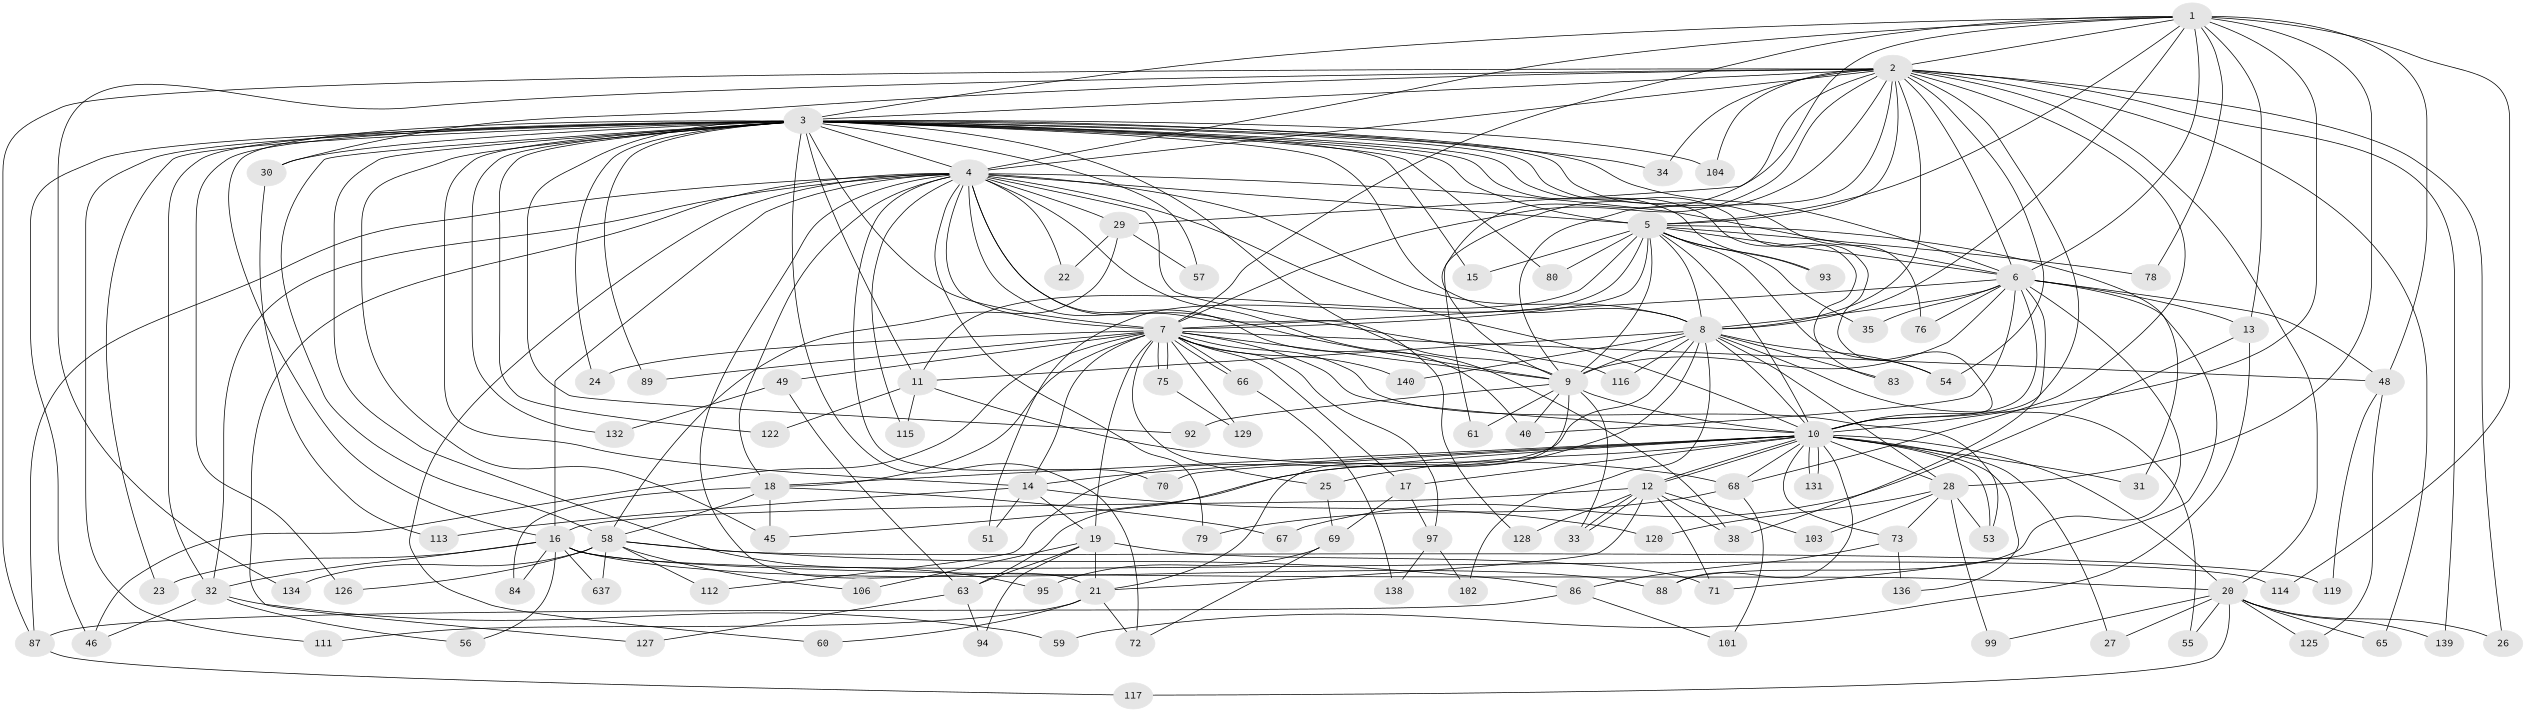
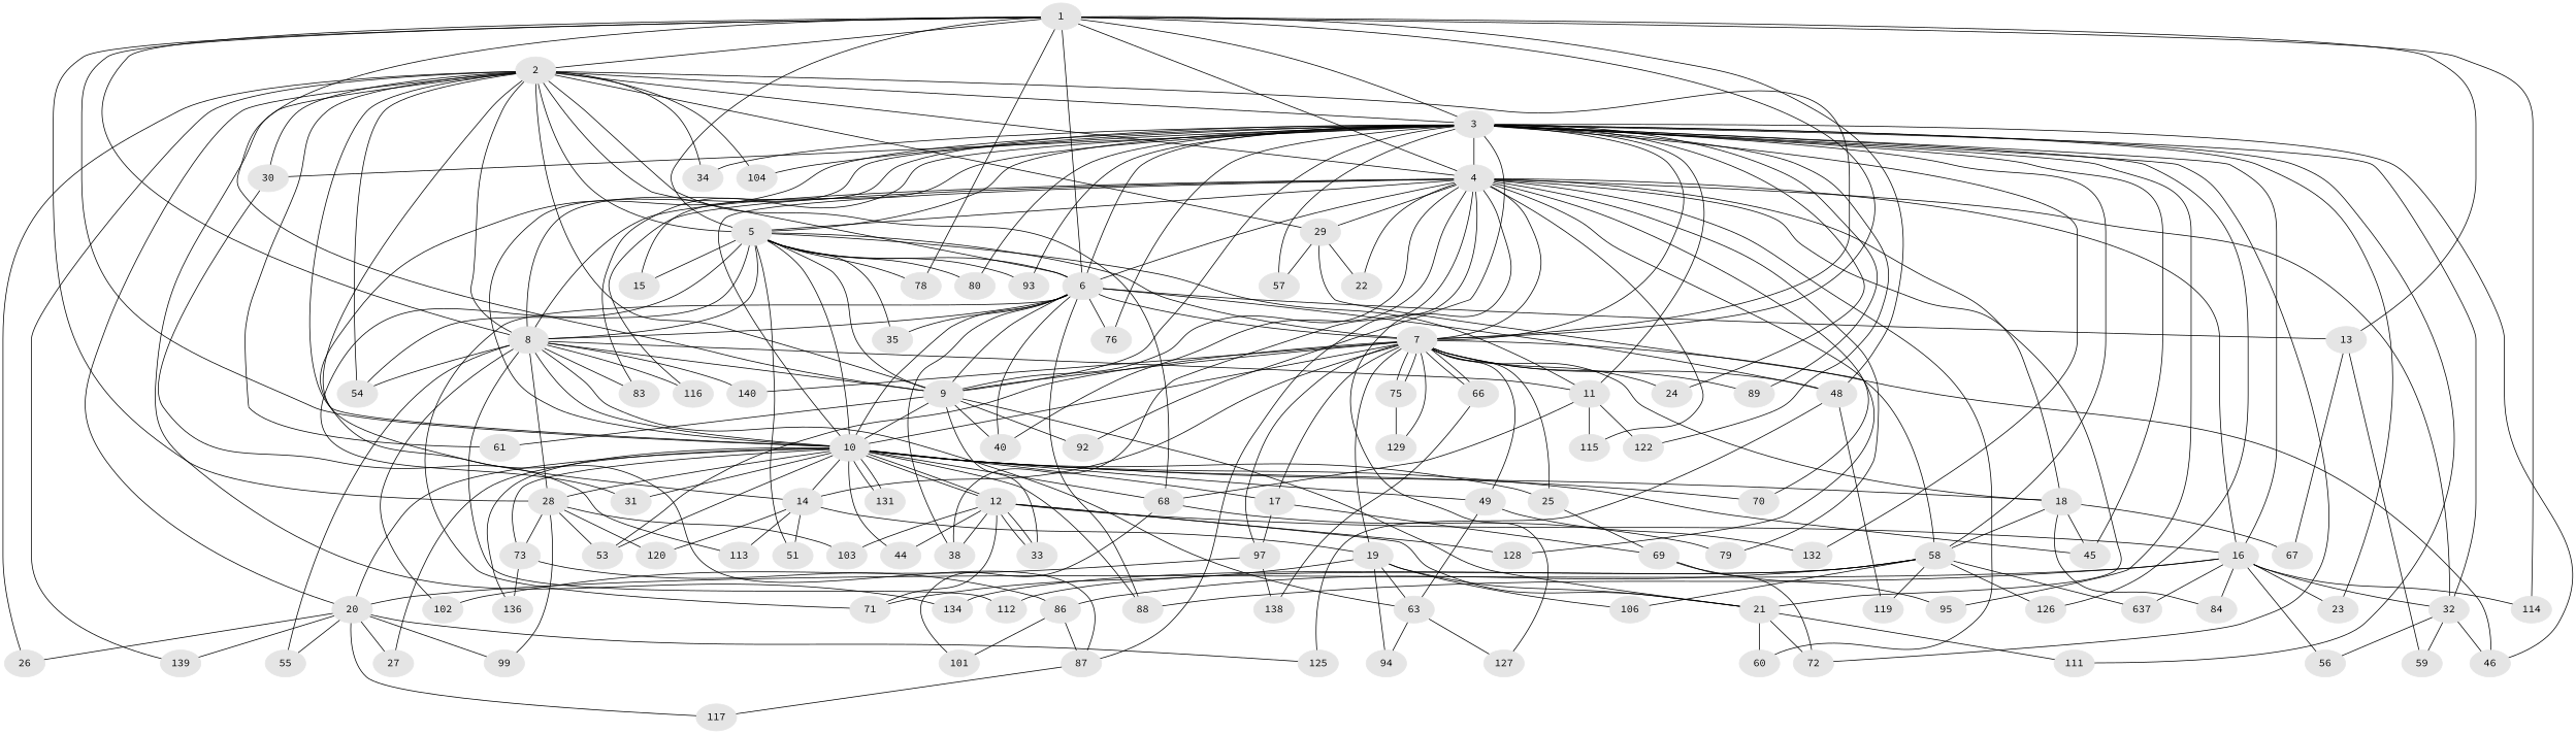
  graph {
    fontname="Source Code Pro"
    node [color=gray90 fontname="Source Code Pro" style=filled]
    edge [fontname="Source Code Pro"]
    1 [super="+121"]
    2 [super="+133"]
    3 [super="+77"]
    4 [super="+47"]
    5 [super="+81"]
    6 [super="+90"]
    7 [super="+52"]
    8
    9 [super="+37"]
    10 [super="+22"]
    13
    28 [super="+36"]
    48 [super="+100"]
    78
    114
    20 [super="+118"]
    26
    29
    30 [super="+135"]
    34
    54 [super="+64"]
    61
-   65
    68 [super="+108"]
    87
    104
    134
    139
    11 [super="+124"]
    14 [super="+39"]
    15
    16 [super="+130"]
    23
    24
    32 [super="+43"]
    45 [super="+50"]
    46 [super="+96"]
    57
    58 [super="+91"]
    72 [super="+110"]
    76
    80
    83
    89
    92
    93
    95
    111
    122
    126
    132
    18 [super="+41"]
    21 [super="+123"]
    38 [super="+105"]
    40 [super="+74"]
    n56 [label=22]
    60
    70
    79
    115
    116
    127
    128
    31
    35
    51
    71 [super="+82"]
    88 [super="+141"]
    17
    19 [super="+62"]
    25
    49
    53 [super="+55"]
    66
    75
    97
    129
    140
    63 [super="+109"]
    n80 [label=55]
    102
    112
    33
    12
    27
+   44
    73
    131
    136
    59
    67
    103
    120
    99
    125
    119
    117
    113
    101
    56
    84
    n102 [label=637]
    106
    86 [super="+98"]
    69
    94
    138
    1 -- 2
    1 -- 3 [weight=2]
    1 -- 4
    1 -- 5
    1 -- 6
    1 -- 7
    1 -- 8
    1 -- 9
    1 -- 10 [weight=2]
    1 -- 13
    1 -- 28
    1 -- 48
    1 -- 78
    1 -- 114
    2 -- 3
    2 -- 4
    2 -- 5
    2 -- 6 [weight=2]
    2 -- 7
    2 -- 8
    2 -- 9
    2 -- 10
    2 -- 20
    2 -- 26
    2 -- 29
    2 -- 30
    2 -- 34
    2 -- 54
    2 -- 61
-   2 -- 65
    2 -- 68
    2 -- 87
    2 -- 104
    2 -- 134
    2 -- 139
    3 -- 4
    3 -- 5
    3 -- 6
    3 -- 7 [weight=3]
    3 -- 8
    3 -- 9
    3 -- 10
    3 -- 30 [weight=2]
    3 -- 34
    3 -- 104
    3 -- 11
    3 -- 14
    3 -- 15
    3 -- 16
    3 -- 23
    3 -- 24
    3 -- 32
    3 -- 45
    3 -- 46
    3 -- 57
    3 -- 58
    3 -- 72
    3 -- 76
    3 -- 80
    3 -- 83
    3 -- 89
    3 -- 92
    3 -- 93
    3 -- 95
    3 -- 111
    3 -- 122
    3 -- 126
    3 -- 132
    4 -- 5
    4 -- 6
    4 -- 7
    4 -- 8
    4 -- 9
    4 -- 10
    4 -- 29
    4 -- 87
    4 -- 16
    4 -- 32
    4 -- 18
    4 -- 21
    4 -- 38
    4 -- 40
    4 -- n56
    4 -- 60
    4 -- 70
    4 -- 79
    4 -- 115
    4 -- 116
    4 -- 127
    4 -- 128
    5 -- 6
    5 -- 7
    5 -- 8 [weight=2]
    5 -- 9
    5 -- 10
    5 -- 78
    5 -- 54
    5 -- 11
    5 -- 15
    5 -- 80
    5 -- 93
    5 -- 31
    5 -- 35
    5 -- 51
    6 -- 7
    6 -- 8
    6 -- 9
    6 -- 10 [weight=2]
    6 -- 13
    6 -- 48
    6 -- 76
    6 -- 38
    6 -- 40
    6 -- 35
    6 -- 71
    6 -- 88
    7 -- 9
    7 -- 10
    7 -- 48
    7 -- 14
    7 -- 24
    7 -- 46
    7 -- 89
    7 -- 18
    7 -- 17
    7 -- 19 [weight=2]
    7 -- 25
    7 -- 49
    7 -- 53
    7 -- 66
    7 -- 66
    7 -- 75
    7 -- 75
    7 -- 97
    7 -- 129
    7 -- 140
    8 -- 9
    8 -- 10
    8 -- 28
    8 -- 54
    8 -- 11
    8 -- 83
    8 -- 116
    8 -- 140
    8 -- 63
    8 -- n80
    8 -- 102
    8 -- 112
    9 -- 10
    9 -- 61
    9 -- 92
    9 -- 21
    9 -- 40
    9 -- 33
    10 -- 28
    10 -- 20
    10 -- 68
    10 -- 14
    10 -- 45
    10 -- 18
    10 -- 70
    10 -- 31
    10 -- 88
    10 -- 17
    10 -- 25
+   10 -- 49
    10 -- 53
    10 -- 12
    10 -- 12
    10 -- 27
+   10 -- 44
    10 -- 73
    10 -- 131
    10 -- 131
    10 -- 136
    13 -- 59
    13 -- 67
    28 -- 53
    28 -- 73
    28 -- 103
    28 -- 120
    28 -- 99
    48 -- 125
    48 -- 119
    20 -- 26
-   20 -- 65
    20 -- 139
    20 -- n80
    20 -- 27
    20 -- 99
    20 -- 125
    20 -- 117
    29 -- 57
    29 -- 58
    29 -- n56
    30 -- 113
    68 -- 79
    68 -- 101
    87 -- 117
    11 -- 68
    11 -- 122
    11 -- 115
    14 -- 51
    14 -- 19
    14 -- 120
    14 -- 113
    16 -- 114
    16 -- 20
    16 -- 23
    16 -- 32
    16 -- 88
    16 -- 56
    16 -- 84
    16 -- n102
    32 -- 46
    32 -- 59
    32 -- 56
    58 -- 134
    58 -- 126
    58 -- 112
    58 -- 119
    58 -- n102
    58 -- 106
    58 -- 86
    18 -- 45
    18 -- 58
    18 -- 67
    18 -- 84
    21 -- 72
    21 -- 111
    21 -- 60
    17 -- 97
    17 -- 69
    19 -- 21
    19 -- 71
    19 -- 63
    19 -- 106
    19 -- 94
    25 -- 69
    49 -- 132
    49 -- 63
    66 -- 138
    75 -- 129
    97 -- 102
    97 -- 138
    63 -- 127
    63 -- 94
    12 -- 16
    12 -- 21
    12 -- 38
    12 -- 128
    12 -- 71
    12 -- 33
    12 -- 33
+   12 -- 44
    12 -- 103
    73 -- 136
    73 -- 86
    86 -- 87
    86 -- 101
    69 -- 72
    69 -- 95
  }
